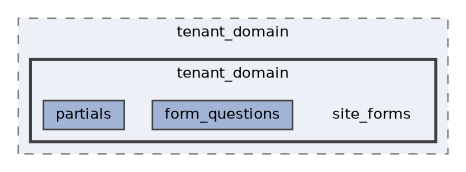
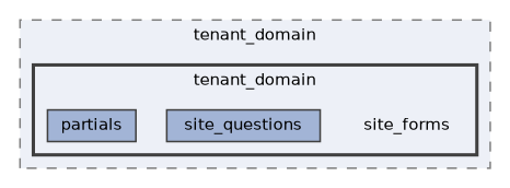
  digraph {
    compound=true
    node [fontname=Helvetica fontsize=10 shape=box color=grey25 fillcolor="#a2b4d6" style=filled]
    n1 [height=0.2 label=site_forms shape=plaintext width=0.4 color="" fillcolor="" style=""]
-   n2 [height=0.2 label=form_questions width=0.4]
+   n2 [height=0.2 label=site_questions width=0.4]
    n3 [height=0.2 label=partials width=0.4]
    subgraph cluster_1 {
      bgcolor="#edf0f7"
      fontname=Helvetica
      fontsize=10
      label=tenant_domain
      pencolor=grey50
      style="filled,dashed"
      subgraph cluster_2 {
        bgcolor="#edf0f7"
        fontname=Helvetica
        fontsize=10
        pencolor=grey25
        style="filled,bold"
        n1
        n2
        n3
      }
    }
  }
